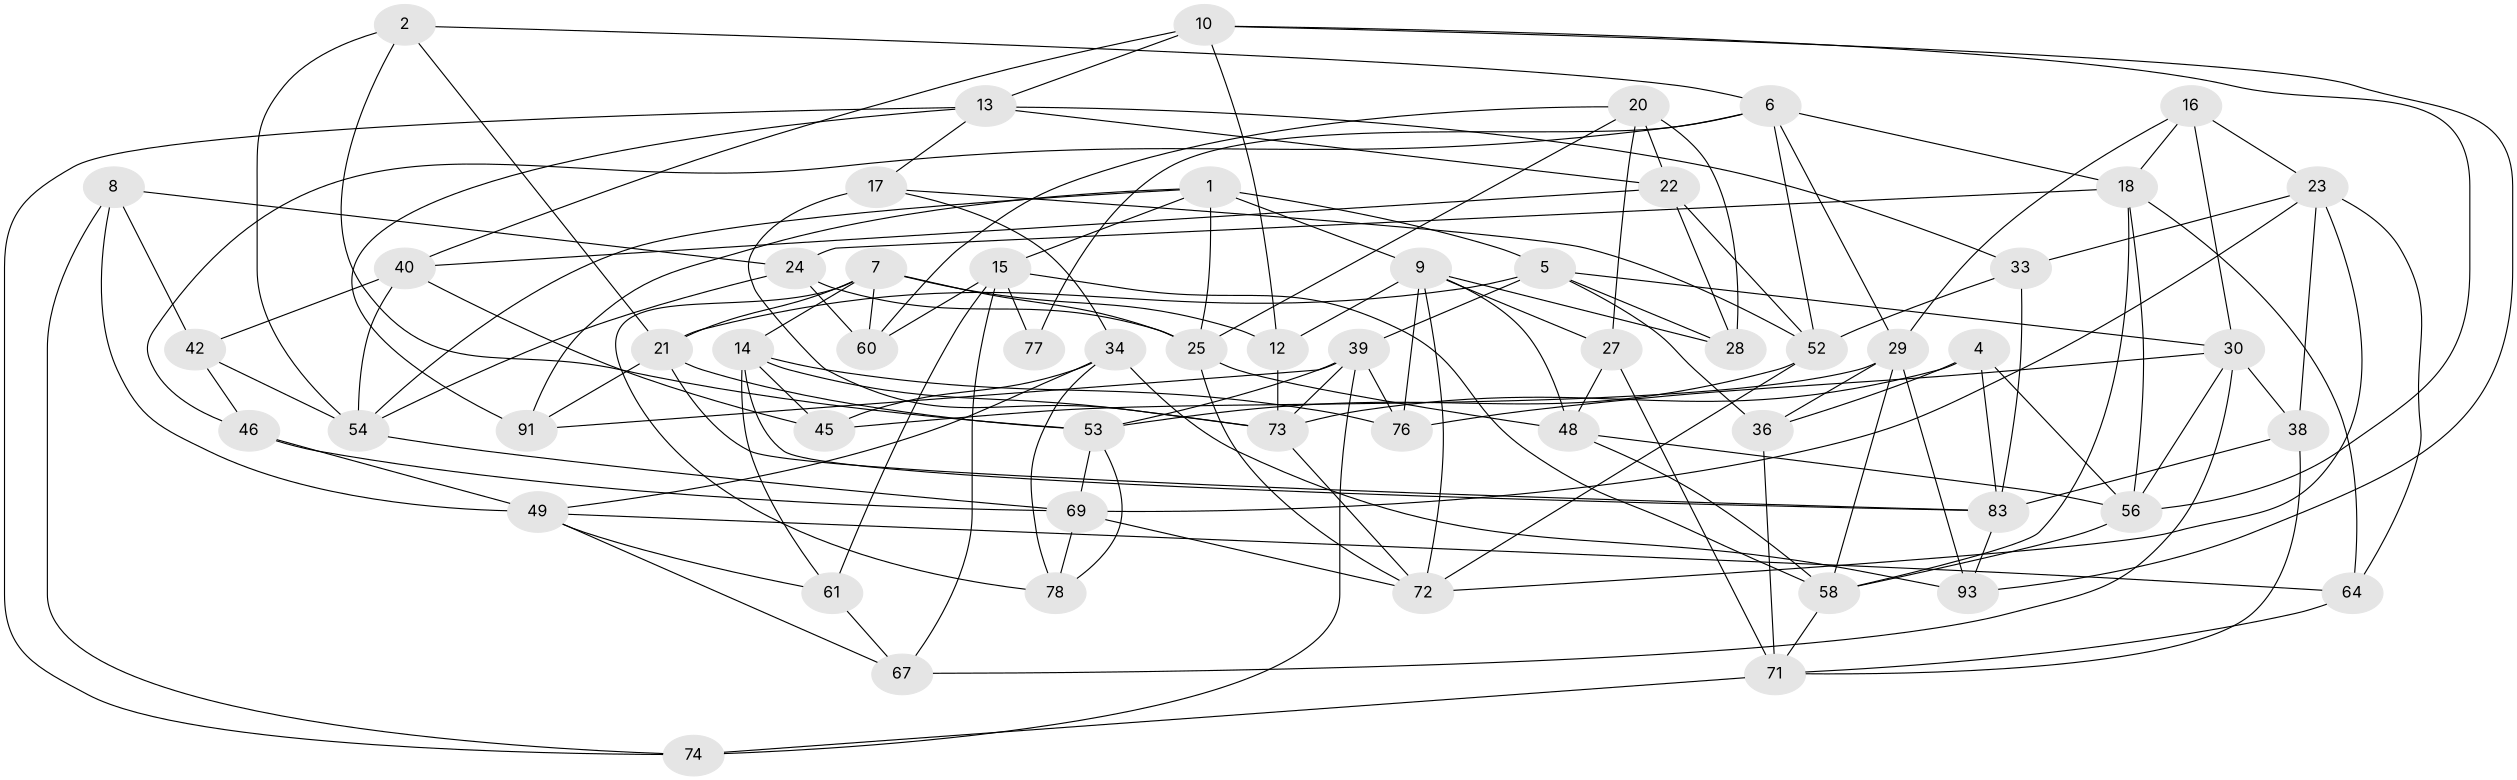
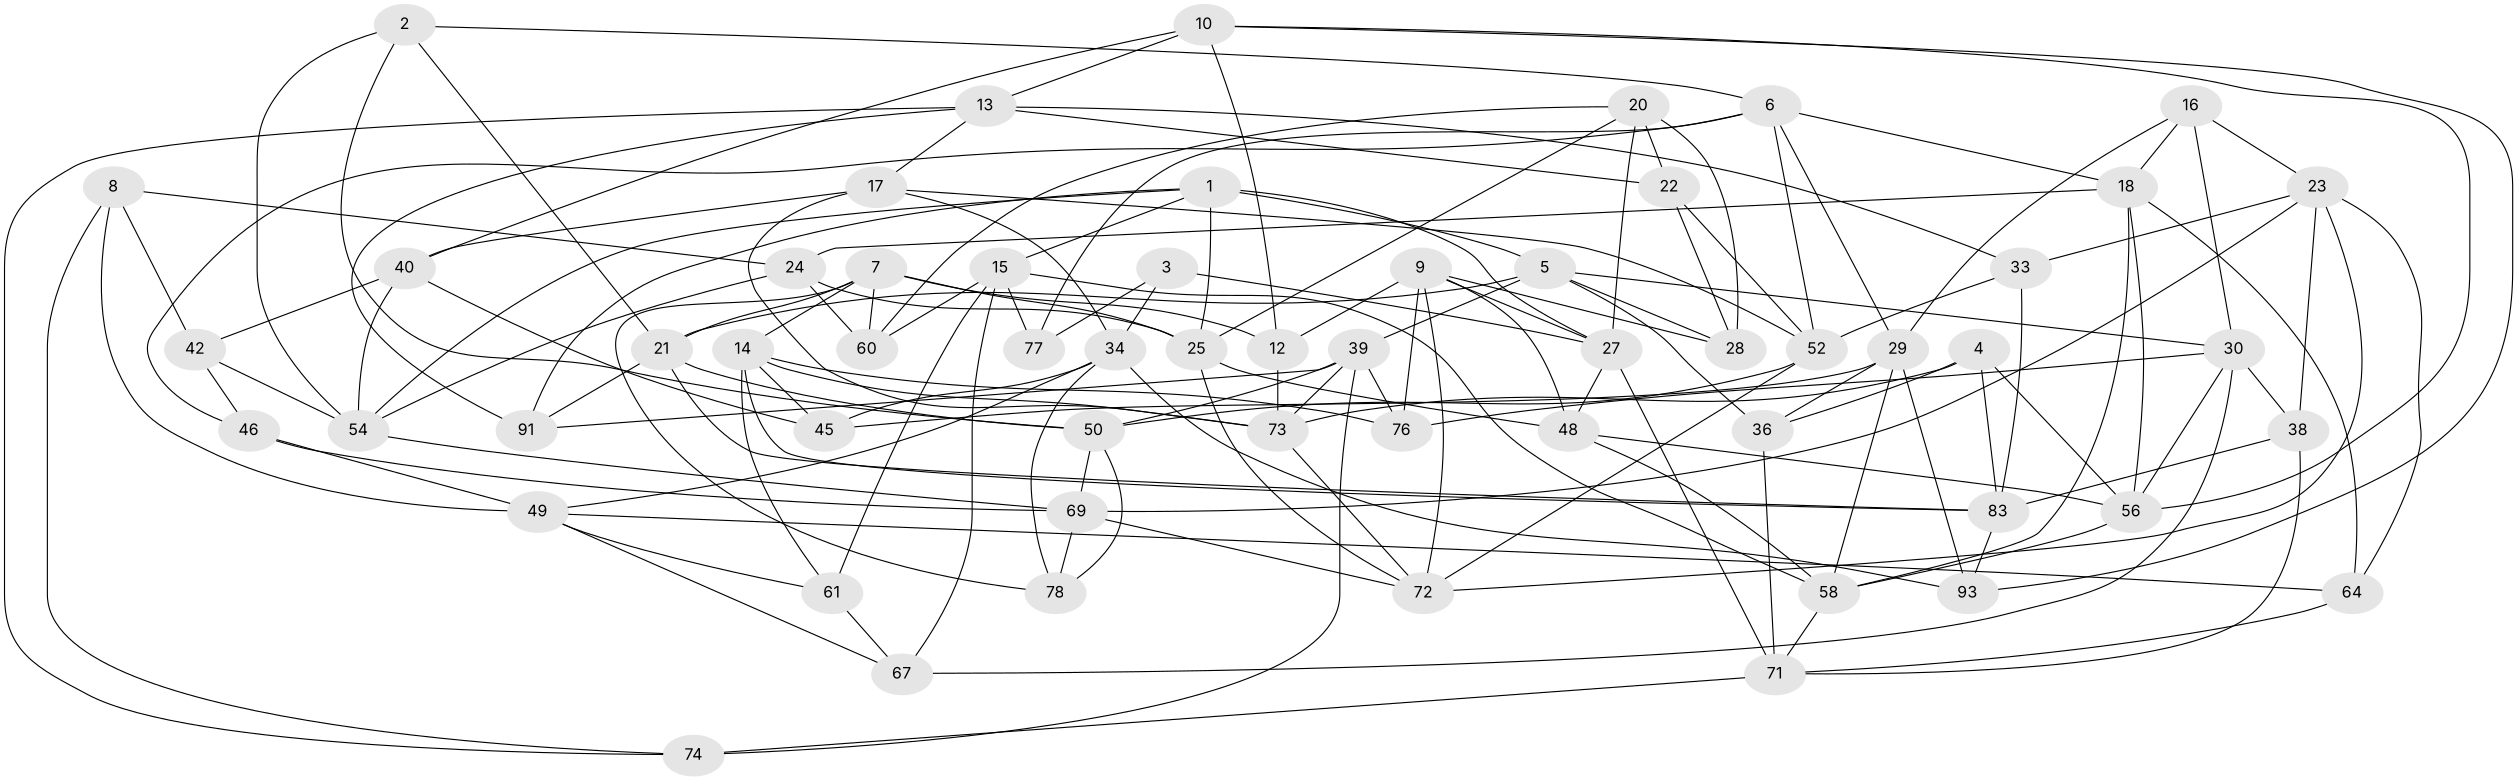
  graph {
    fontname=Inter
    node [color=gray90 fontname=Inter style=filled]
    edge [fontname=Inter]
    1 [super="+47"]
    5 [super="+19"]
    15 [super="+32"]
    25 [super="+55"]
    27 [super="+41"]
    54 [super="+63"]
    91
    21 [super="+82"]
    36
    28
    30 [super="+59"]
    39 [super="+65"]
    77
    60
    61
    58 [super="+83"]
    67
    48 [super="+90"]
    n19 [label=72 super="+87"]
    71 [super="+81"]
    69 [super="+72"]
    6 [super="+11"]
    18 [super="+89"]
    29 [super="+57"]
    46
    52 [super="+70"]
    2
-   53 [super="+68"]
+   53 [super="+68" label=50]
    n29 [label=83 super="+86"]
    78
    8 [super="+37"]
    24 [super="+92"]
    42
    49 [super="+66"]
    74
+   3
    34 [super="+80"]
    93
    45
    4
    56 [super="+79"]
    73 [super="+88"]
    76
    38
    64
    7 [super="+35"]
    12
    14 [super="+51"]
    9 [super="+31"]
    10 [super="+85"]
    13 [super="+84"]
    40 [super="+44"]
    17
    22 [super="+62"]
    33
    16
    23 [super="+50"]
    20 [super="+26"]
    1 -- 5
    1 -- 15
    1 -- 25
-   1 -- 9
+   1 -- 27
    1 -- 54
    1 -- 91
    5 -- 21
    5 -- 36
    5 -- 28
    5 -- 30
    5 -- 39
    15 -- 77
    15 -- 60
    15 -- 61
    15 -- 58
    15 -- 67
    25 -- 48
    25 -- n19
    27 -- 48
    27 -- 71
    54 -- 69
    21 -- 91
    21 -- 53
    21 -- n29
    36 -- 71
    30 -- 67
    30 -- 56
    30 -- 76
    30 -- 38
    39 -- 91
    39 -- 53
    39 -- 74
    39 -- 73
    39 -- 76
    61 -- 67
    58 -- 71
    48 -- 58
    48 -- 56
    71 -- 74
    69 -- n19
    69 -- 78
    6 -- 77
    6 -- 18
    6 -- 29
    6 -- 46
    6 -- 52
    18 -- 58
    18 -- 24
    18 -- 56
    18 -- 64
    29 -- 36
    29 -- 58
    29 -- 93
    29 -- 45
    46 -- 69
    46 -- 49
    52 -- n19
    52 -- 53
    2 -- 54
    2 -- 21
    2 -- 6
    2 -- 53
    53 -- 69
    53 -- 78
    n29 -- 93
    8 -- 24 [weight=2]
    8 -- 42
    8 -- 49
    8 -- 74
    24 -- 25
    24 -- 54
    24 -- 60
    42 -- 54
    42 -- 46
    49 -- 61
    49 -- 67
    49 -- 64
+   3 -- 27
+   3 -- 77
+   3 -- 34
    34 -- 78
    34 -- 49
    34 -- 93
    34 -- 45
    4 -- 36
    4 -- n29
    4 -- 56
    4 -- 73
    56 -- 58
    73 -- n19
    38 -- 71
    38 -- n29
    64 -- 71
    7 -- 25
    7 -- 21
    7 -- 60
    7 -- 78
    7 -- 12
    7 -- 14
    12 -- 73
    14 -- 61
    14 -- n29
    14 -- 45
    14 -- 73
    14 -- 76
    9 -- 27
    9 -- 28
    9 -- 48
    9 -- n19
    9 -- 76
    9 -- 12
    10 -- 93
    10 -- 56
    10 -- 12
    10 -- 13
    10 -- 40 [weight=2]
    13 -- 91
    13 -- 74
    13 -- 17
    13 -- 22
    13 -- 33
    40 -- 54
    40 -- 42
    40 -- 45
    17 -- 52
    17 -- 34
    17 -- 73
    22 -- 28
    22 -- 52
-   22 -- 40
+   17 -- 40
    33 -- 52
    33 -- n29
    16 -- 30
    16 -- 18
    16 -- 29
    16 -- 23
    23 -- n19
    23 -- 69
    23 -- 38
    23 -- 64
    23 -- 33
    20 -- 25
    20 -- 27
    20 -- 28
    20 -- 60
    20 -- 22 [weight=2]
  }
